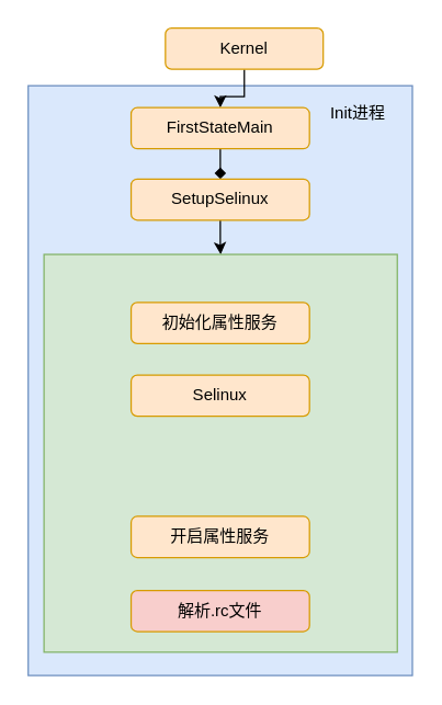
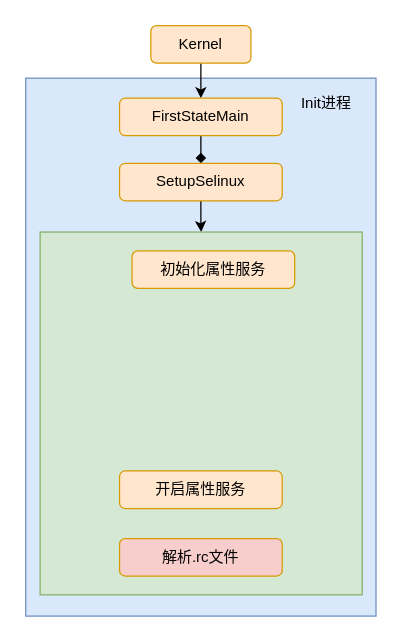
  <mxCell id="0" />
  <mxCell id="1" parent="0" />
  <mxCell id="2" value="" style="rounded=0;whiteSpace=wrap;html=1;fillColor=#dae8fc;strokeColor=#6c8ebf;" vertex="1" parent="1"><mxGeometry x="20" y="62" width="280" height="430" as="geometry" /></mxCell>
  <mxCell id="3" style="edgeStyle=orthogonalEdgeStyle;rounded=0;orthogonalLoop=1;jettySize=auto;html=1;exitX=0.5;exitY=1;exitDx=0;exitDy=0;" edge="1" parent="1" source="4" target="6"><mxGeometry relative="1" as="geometry" /></mxCell>
- <mxCell id="4" value="Kernel" style="rounded=1;whiteSpace=wrap;html=1;fillColor=#ffe6cc;strokeColor=#d79b00;" vertex="1" parent="1"><mxGeometry x="120" y="20" width="115" height="30" as="geometry" /></mxCell>
+ <mxCell id="4" value="Kernel" style="rounded=1;whiteSpace=wrap;html=1;fillColor=#ffe6cc;strokeColor=#d79b00;" vertex="1" parent="1"><mxGeometry x="120" y="20" width="80" height="30" as="geometry" /></mxCell>
  <mxCell id="5" style="edgeStyle=orthogonalEdgeStyle;rounded=0;orthogonalLoop=1;jettySize=auto;html=1;exitX=0.5;exitY=1;exitDx=0;exitDy=0;endArrow=diamond;" edge="1" parent="1" source="6" target="8"><mxGeometry relative="1" as="geometry" /></mxCell>
  <mxCell id="6" value="FirstStateMain" style="rounded=1;whiteSpace=wrap;html=1;fillColor=#ffe6cc;strokeColor=#d79b00;" vertex="1" parent="1"><mxGeometry x="95" y="78" width="130" height="30" as="geometry" /></mxCell>
  <mxCell id="7" style="edgeStyle=orthogonalEdgeStyle;rounded=0;orthogonalLoop=1;jettySize=auto;html=1;exitX=0.5;exitY=1;exitDx=0;exitDy=0;" edge="1" parent="1" source="8" target="11"><mxGeometry relative="1" as="geometry" /></mxCell>
  <mxCell id="8" value="SetupSelinux" style="rounded=1;whiteSpace=wrap;html=1;fillColor=#ffe6cc;strokeColor=#d79b00;" vertex="1" parent="1"><mxGeometry x="95" y="130" width="130" height="30" as="geometry" /></mxCell>
  <mxCell id="9" value="Init进程" style="text;html=1;strokeColor=none;fillColor=none;align=center;verticalAlign=middle;whiteSpace=wrap;rounded=0;" vertex="1" parent="1"><mxGeometry x="221" y="62" width="79" height="40" as="geometry" /></mxCell>
  <mxCell id="10" value="" style="group" vertex="1" connectable="0" parent="1"><mxGeometry x="31.5" y="185" width="257.5" height="290" as="geometry" /></mxCell>
  <mxCell id="11" value="" style="rounded=0;whiteSpace=wrap;html=1;fillColor=#d5e8d4;strokeColor=#82b366;" vertex="1" parent="10"><mxGeometry width="257.5" height="290" as="geometry" /></mxCell>
- <mxCell id="12" value="初始化属性服务" style="rounded=1;whiteSpace=wrap;html=1;fillColor=#ffe6cc;strokeColor=#d79b00;" vertex="1" parent="10"><mxGeometry x="63.5" y="35" width="130" height="30" as="geometry" /></mxCell>
- <mxCell id="13" value="Selinux" style="rounded=1;whiteSpace=wrap;html=1;fillColor=#ffe6cc;strokeColor=#d79b00;" vertex="1" parent="10"><mxGeometry x="63.5" y="88" width="130" height="30" as="geometry" /></mxCell>
+ <mxCell id="12" value="初始化属性服务" style="rounded=1;whiteSpace=wrap;html=1;fillColor=#ffe6cc;strokeColor=#d79b00;" vertex="1" parent="10"><mxGeometry x="73.5" y="15" width="130" height="30" as="geometry" /></mxCell>
  <mxCell id="14" value="开启属性服务&lt;span style=&quot;color: rgba(0, 0, 0, 0); font-family: monospace; font-size: 0px; text-align: start;&quot;&gt;%3CmxGraphModel%3E%3Croot%3E%3CmxCell%20id%3D%220%22%2F%3E%3CmxCell%20id%3D%221%22%20parent%3D%220%22%2F%3E%3CmxCell%20id%3D%222%22%20value%3D%22%E5%88%9D%E5%A7%8B%E5%8C%96single%E5%8F%A5%E6%9F%84%22%20style%3D%22rounded%3D1%3BwhiteSpace%3Dwrap%3Bhtml%3D1%3BfillColor%3D%23ffe6cc%3BstrokeColor%3D%23d79b00%3B%22%20vertex%3D%221%22%20parent%3D%221%22%3E%3CmxGeometry%20x%3D%22265%22%20y%3D%22470%22%20width%3D%22130%22%20height%3D%2230%22%20as%3D%22geometry%22%2F%3E%3C%2FmxCell%3E%3C%2Froot%3E%3C%2FmxGraphModel%3E&lt;/span&gt;" style="rounded=1;whiteSpace=wrap;html=1;fillColor=#ffe6cc;strokeColor=#d79b00;" vertex="1" parent="10"><mxGeometry x="63.5" y="191" width="130" height="30" as="geometry" /></mxCell>
  <mxCell id="15" value="解析.rc文件" style="rounded=1;whiteSpace=wrap;html=1;fillColor=#f8cecc;strokeColor=#d79b00;" vertex="1" parent="10"><mxGeometry x="63.5" y="245" width="130" height="30" as="geometry" /></mxCell>
